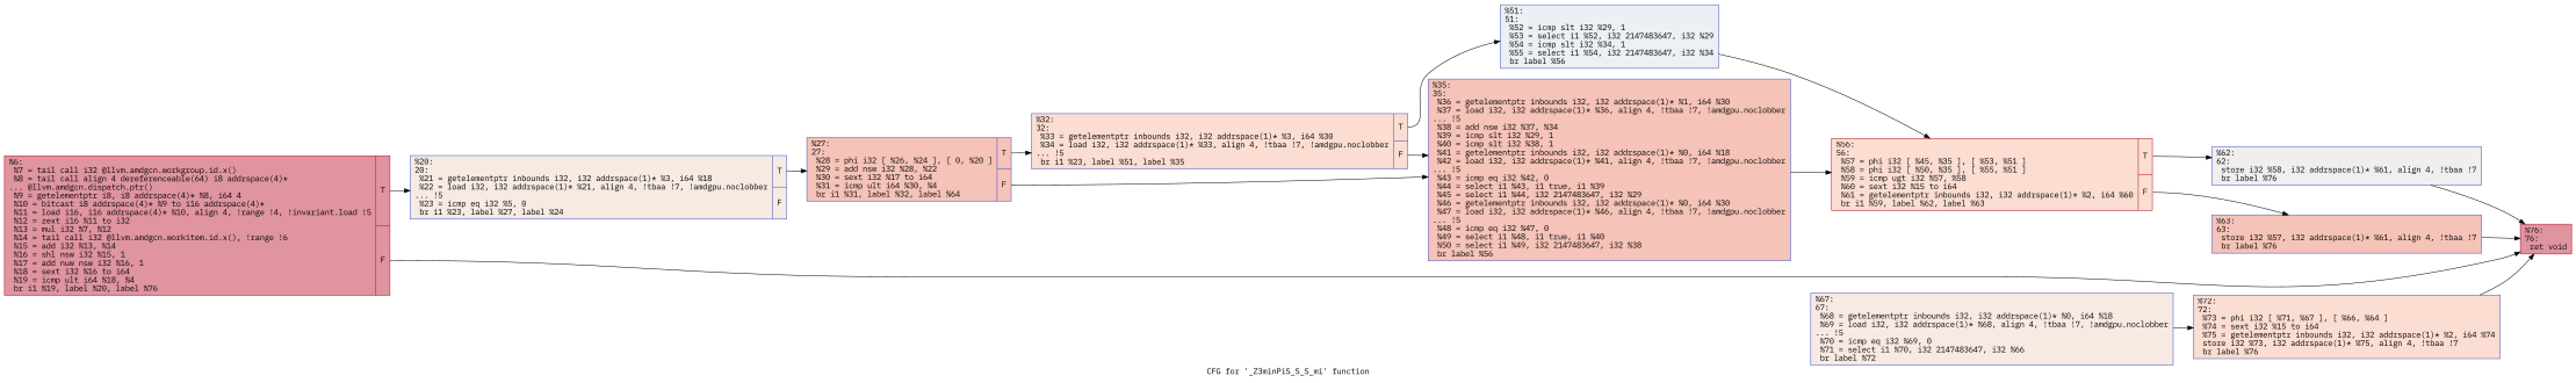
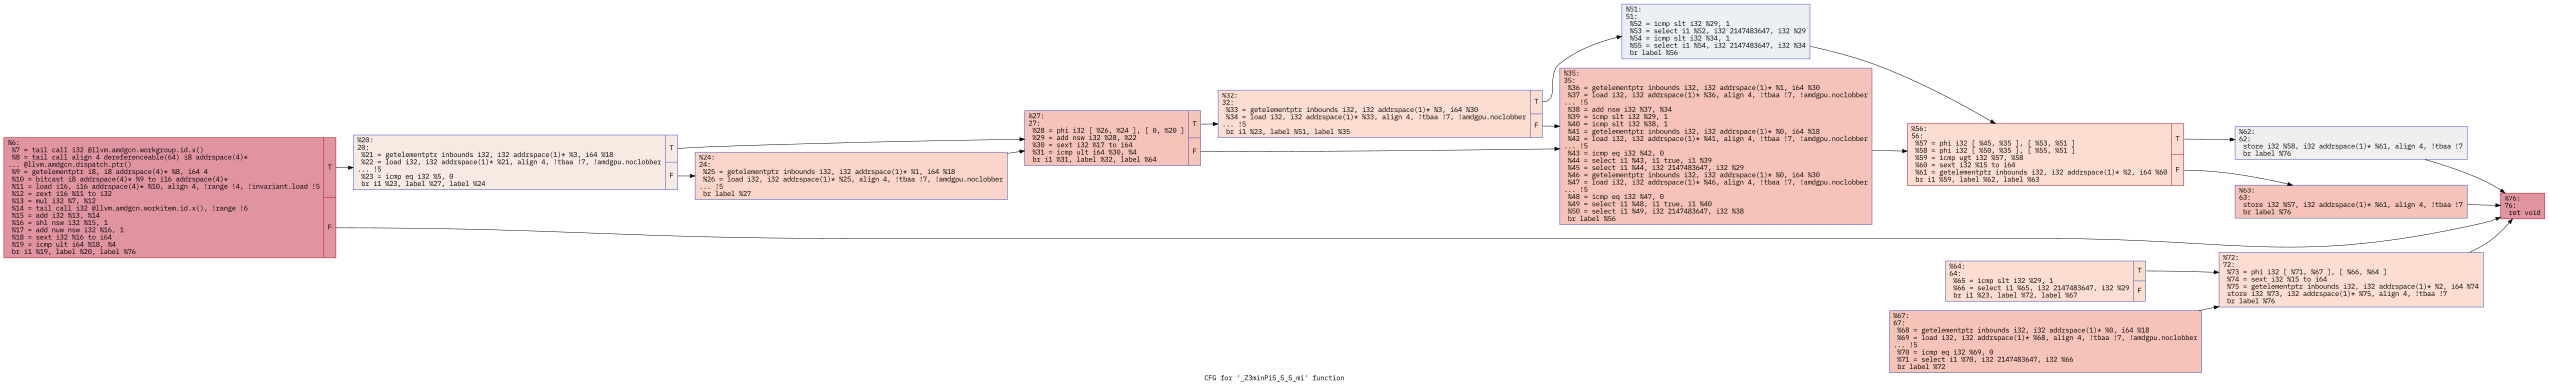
  digraph {
    fontname="IBM Plex Mono"
    label="CFG for '_Z3minPiS_S_S_mi' function"
    rankdir=LR
    node [color="#3d50c3ff" fillcolor="#f7b39670" fontname="IBM Plex Mono" shape=record style=filled]
    edge [fontname="IBM Plex Mono"]
    n1 [color="#b70d28ff" fillcolor="#b70d2870" label="{%6:\l  %7 = tail call i32 @llvm.amdgcn.workgroup.id.x()\l  %8 = tail call align 4 dereferenceable(64) i8 addrspace(4)*\l... @llvm.amdgcn.dispatch.ptr()\l  %9 = getelementptr i8, i8 addrspace(4)* %8, i64 4\l  %10 = bitcast i8 addrspace(4)* %9 to i16 addrspace(4)*\l  %11 = load i16, i16 addrspace(4)* %10, align 4, !range !4, !invariant.load !5\l  %12 = zext i16 %11 to i32\l  %13 = mul i32 %7, %12\l  %14 = tail call i32 @llvm.amdgcn.workitem.id.x(), !range !6\l  %15 = add i32 %13, %14\l  %16 = shl nsw i32 %15, 1\l  %17 = add nuw nsw i32 %16, 1\l  %18 = sext i32 %16 to i64\l  %19 = icmp ult i64 %18, %4\l  br i1 %19, label %20, label %76\l|{<s0>T|<s1>F}}"]
    n2 [fillcolor="#eed0c070" label="{%20:\l20:                                               \l  %21 = getelementptr inbounds i32, i32 addrspace(1)* %3, i64 %18\l  %22 = load i32, i32 addrspace(1)* %21, align 4, !tbaa !7, !amdgpu.noclobber\l... !5\l  %23 = icmp eq i32 %5, 0\l  br i1 %23, label %27, label %24\l|{<s0>T|<s1>F}}"]
    n3 [color="#b70d28ff" fillcolor="#b70d2870" label="{%76:\l76:                                               \l  ret void\l}"]
    n4 [fillcolor="#e8765c70" label="{%27:\l27:                                               \l  %28 = phi i32 [ %26, %24 ], [ 0, %20 ]\l  %29 = add nsw i32 %28, %22\l  %30 = sext i32 %17 to i64\l  %31 = icmp ult i64 %30, %4\l  br i1 %31, label %32, label %64\l|{<s0>T|<s1>F}}"]
+   n5 [fillcolor="#f5a08170" label="{%24:\l24:                                               \l  %25 = getelementptr inbounds i32, i32 addrspace(1)* %1, i64 %18\l  %26 = load i32, i32 addrspace(1)* %25, align 4, !tbaa !7, !amdgpu.noclobber\l... !5\l  br label %27\l}"]
    n6 [label="{%32:\l32:                                               \l  %33 = getelementptr inbounds i32, i32 addrspace(1)* %3, i64 %30\l  %34 = load i32, i32 addrspace(1)* %33, align 4, !tbaa !7, !amdgpu.noclobber\l... !5\l  br i1 %23, label %51, label %35\l|{<s0>T|<s1>F}}"]
    n7 [fillcolor="#e8765c70" label="{%35:\l35:                                               \l  %36 = getelementptr inbounds i32, i32 addrspace(1)* %1, i64 %30\l  %37 = load i32, i32 addrspace(1)* %36, align 4, !tbaa !7, !amdgpu.noclobber\l... !5\l  %38 = add nsw i32 %37, %34\l  %39 = icmp slt i32 %29, 1\l  %40 = icmp slt i32 %38, 1\l  %41 = getelementptr inbounds i32, i32 addrspace(1)* %0, i64 %18\l  %42 = load i32, i32 addrspace(1)* %41, align 4, !tbaa !7, !amdgpu.noclobber\l... !5\l  %43 = icmp eq i32 %42, 0\l  %44 = select i1 %43, i1 true, i1 %39\l  %45 = select i1 %44, i32 2147483647, i32 %29\l  %46 = getelementptr inbounds i32, i32 addrspace(1)* %0, i64 %30\l  %47 = load i32, i32 addrspace(1)* %46, align 4, !tbaa !7, !amdgpu.noclobber\l... !5\l  %48 = icmp eq i32 %47, 0\l  %49 = select i1 %48, i1 true, i1 %40\l  %50 = select i1 %49, i32 2147483647, i32 %38\l  br label %56\l}"]
    n8 [fillcolor="#d4dbe670" label="{%51:\l51:                                               \l  %52 = icmp slt i32 %29, 1\l  %53 = select i1 %52, i32 2147483647, i32 %29\l  %54 = icmp slt i32 %34, 1\l  %55 = select i1 %54, i32 2147483647, i32 %34\l  br label %56\l}"]
+   n9 [label="{%64:\l64:                                               \l  %65 = icmp slt i32 %29, 1\l  %66 = select i1 %65, i32 2147483647, i32 %29\l  br i1 %23, label %72, label %67\l|{<s0>T|<s1>F}}"]
    n10 [label="{%72:\l72:                                               \l  %73 = phi i32 [ %71, %67 ], [ %66, %64 ]\l  %74 = sext i32 %15 to i64\l  %75 = getelementptr inbounds i32, i32 addrspace(1)* %2, i64 %74\l  store i32 %73, i32 addrspace(1)* %75, align 4, !tbaa !7\l  br label %76\l}"]
    n11 [color="#b70d28ff" label="{%56:\l56:                                               \l  %57 = phi i32 [ %45, %35 ], [ %53, %51 ]\l  %58 = phi i32 [ %50, %35 ], [ %55, %51 ]\l  %59 = icmp ugt i32 %57, %58\l  %60 = sext i32 %15 to i64\l  %61 = getelementptr inbounds i32, i32 addrspace(1)* %2, i64 %60\l  br i1 %59, label %62, label %63\l|{<s0>T|<s1>F}}"]
-   n12 [fillcolor="#eed0c070" label="{%67:\l67:                                               \l  %68 = getelementptr inbounds i32, i32 addrspace(1)* %0, i64 %18\l  %69 = load i32, i32 addrspace(1)* %68, align 4, !tbaa !7, !amdgpu.noclobber\l... !5\l  %70 = icmp eq i32 %69, 0\l  %71 = select i1 %70, i32 2147483647, i32 %66\l  br label %72\l}"]
+   n12 [fillcolor="#e8765c70" label="{%67:\l67:                                               \l  %68 = getelementptr inbounds i32, i32 addrspace(1)* %0, i64 %18\l  %69 = load i32, i32 addrspace(1)* %68, align 4, !tbaa !7, !amdgpu.noclobber\l... !5\l  %70 = icmp eq i32 %69, 0\l  %71 = select i1 %70, i32 2147483647, i32 %66\l  br label %72\l}"]
    n13 [fillcolor="#e0dbd870" label="{%62:\l62:                                               \l  store i32 %58, i32 addrspace(1)* %61, align 4, !tbaa !7\l  br label %76\l}"]
    n14 [fillcolor="#e8765c70" label="{%63:\l63:                                               \l  store i32 %57, i32 addrspace(1)* %61, align 4, !tbaa !7\l  br label %76\l}"]
    n1 -> n2 [tailport=s0]
    n1 -> n3 [tailport=s1]
    n2 -> n4 [tailport=s0]
+   n2 -> n5 [tailport=s1]
    n4 -> n6 [tailport=s0]
    n4 -> n7 [tailport=s1]
+   n5 -> n4
    n6 -> n7 [tailport=s1]
    n6 -> n8 [tailport=s0]
    n7 -> n11
    n8 -> n11
+   n9 -> n10 [tailport=s0]
    n10 -> n3
    n11 -> n13 [tailport=s0]
    n11 -> n14 [tailport=s1]
    n12 -> n10
    n13 -> n3
    n14 -> n3
  }
